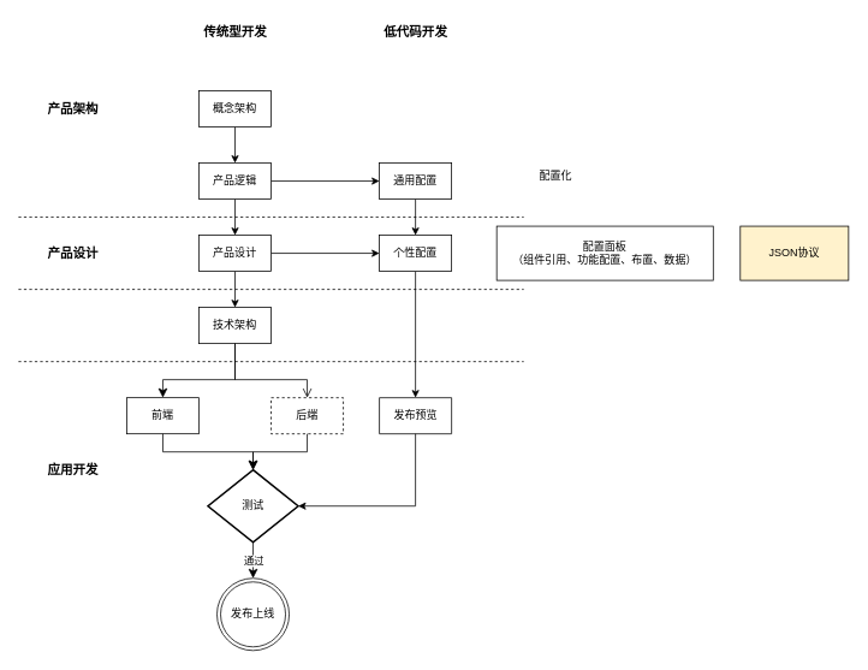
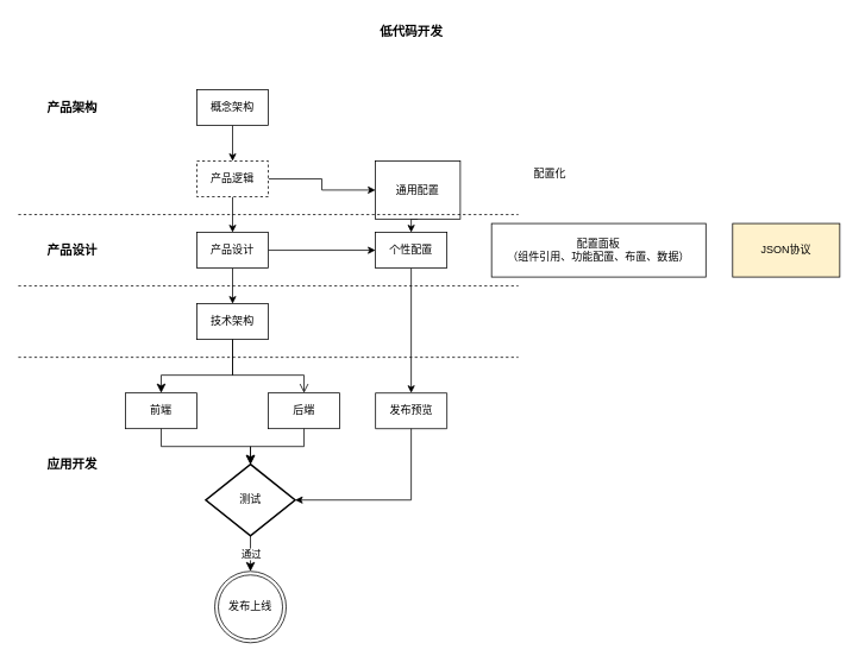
  <mxCell id="0" />
  <mxCell id="1" parent="0" />
  <mxCell id="2" style="edgeStyle=orthogonalEdgeStyle;rounded=0;orthogonalLoop=1;jettySize=auto;html=1;exitX=0.5;exitY=1;exitDx=0;exitDy=0;entryX=0.5;entryY=0;entryDx=0;entryDy=0;" parent="1" source="3" target="11" edge="1"><mxGeometry relative="1" as="geometry" /></mxCell>
  <mxCell id="3" value="概念架构" style="rounded=0;whiteSpace=wrap;html=1;fontSize=12;glass=0;strokeWidth=1;shadow=0;labelBackgroundColor=none;" parent="1" vertex="1"><mxGeometry x="220" y="100" width="80" height="40" as="geometry" /></mxCell>
  <mxCell id="4" style="edgeStyle=orthogonalEdgeStyle;rounded=0;orthogonalLoop=1;jettySize=auto;html=1;exitX=0.5;exitY=1;exitDx=0;exitDy=0;entryX=0.5;entryY=0;entryDx=0;entryDy=0;" parent="1" source="5" target="8" edge="1"><mxGeometry relative="1" as="geometry" /></mxCell>
- <mxCell id="5" value="通用配置" style="rounded=0;whiteSpace=wrap;html=1;fontSize=12;glass=0;strokeWidth=1;shadow=0;labelBackgroundColor=none;" parent="1" vertex="1"><mxGeometry x="420" y="180" width="80" height="40" as="geometry" /></mxCell>
+ <mxCell id="5" value="通用配置" style="rounded=0;whiteSpace=wrap;html=1;fontSize=12;glass=0;strokeWidth=1;shadow=0;labelBackgroundColor=none;" parent="1" vertex="1"><mxGeometry x="420" y="180" width="95" height="65" as="geometry" /></mxCell>
  <mxCell id="6" value="技术架构" style="rounded=0;whiteSpace=wrap;html=1;fontSize=12;glass=0;strokeWidth=1;shadow=0;labelBackgroundColor=none;" parent="1" vertex="1"><mxGeometry x="220" y="340" width="80" height="40" as="geometry" /></mxCell>
  <mxCell id="7" style="edgeStyle=orthogonalEdgeStyle;rounded=0;orthogonalLoop=1;jettySize=auto;html=1;exitX=0.5;exitY=1;exitDx=0;exitDy=0;" parent="1" source="8" target="33" edge="1"><mxGeometry relative="1" as="geometry" /></mxCell>
  <mxCell id="8" value="个性配置" style="rounded=0;whiteSpace=wrap;html=1;fontSize=12;glass=0;strokeWidth=1;shadow=0;labelBackgroundColor=none;" parent="1" vertex="1"><mxGeometry x="420" y="260" width="80" height="40" as="geometry" /></mxCell>
  <mxCell id="9" style="edgeStyle=orthogonalEdgeStyle;rounded=0;orthogonalLoop=1;jettySize=auto;html=1;exitX=0.5;exitY=1;exitDx=0;exitDy=0;entryX=0.5;entryY=0;entryDx=0;entryDy=0;" parent="1" source="11" target="15" edge="1"><mxGeometry relative="1" as="geometry" /></mxCell>
  <mxCell id="10" style="edgeStyle=orthogonalEdgeStyle;rounded=0;orthogonalLoop=1;jettySize=auto;html=1;exitX=1;exitY=0.5;exitDx=0;exitDy=0;entryX=0;entryY=0.5;entryDx=0;entryDy=0;" parent="1" source="11" target="5" edge="1"><mxGeometry relative="1" as="geometry" /></mxCell>
- <mxCell id="11" value="产品逻辑" style="rounded=0;whiteSpace=wrap;html=1;labelBackgroundColor=none;" parent="1" vertex="1"><mxGeometry x="220" y="180" width="80" height="40" as="geometry" /></mxCell>
- <mxCell id="12" value="传统型开发" style="text;strokeColor=none;align=center;fillColor=none;html=1;verticalAlign=middle;rounded=0;fontSize=14;fontStyle=1;labelBackgroundColor=none;labelBorderColor=none;textShadow=0;" parent="1" vertex="1"><mxGeometry x="220" y="20" width="80" height="30" as="geometry" /></mxCell>
+ <mxCell id="11" value="产品逻辑" style="rounded=0;whiteSpace=wrap;html=1;labelBackgroundColor=none;dashed=1;" parent="1" vertex="1"><mxGeometry x="220" y="180" width="80" height="40" as="geometry" /></mxCell>
  <mxCell id="13" style="edgeStyle=orthogonalEdgeStyle;rounded=0;orthogonalLoop=1;jettySize=auto;html=1;exitX=1;exitY=0.5;exitDx=0;exitDy=0;entryX=0;entryY=0.5;entryDx=0;entryDy=0;" parent="1" source="15" target="8" edge="1"><mxGeometry relative="1" as="geometry" /></mxCell>
  <mxCell id="14" style="edgeStyle=orthogonalEdgeStyle;rounded=0;orthogonalLoop=1;jettySize=auto;html=1;exitX=0.5;exitY=1;exitDx=0;exitDy=0;entryX=0.5;entryY=0;entryDx=0;entryDy=0;" parent="1" source="15" target="6" edge="1"><mxGeometry relative="1" as="geometry" /></mxCell>
  <mxCell id="15" value="产品设计" style="rounded=0;whiteSpace=wrap;html=1;labelBackgroundColor=none;" parent="1" vertex="1"><mxGeometry x="220" y="260" width="80" height="40" as="geometry" /></mxCell>
  <mxCell id="16" value="低代码开发" style="text;strokeColor=none;align=center;fillColor=none;html=1;verticalAlign=middle;rounded=0;fontSize=14;fontStyle=1;labelBackgroundColor=none;labelBorderColor=none;textShadow=0;" parent="1" vertex="1"><mxGeometry x="420" y="20" width="80" height="30" as="geometry" /></mxCell>
  <mxCell id="17" value="产品架构" style="text;strokeColor=none;align=center;fillColor=none;html=1;verticalAlign=middle;rounded=0;fontSize=14;fontStyle=1;labelBackgroundColor=none;labelBorderColor=none;textShadow=0;" parent="1" vertex="1"><mxGeometry x="20" y="100" width="120" height="40" as="geometry" /></mxCell>
  <mxCell id="18" value="" style="endArrow=none;dashed=1;html=1;rounded=0;labelBackgroundColor=none;fontColor=default;" parent="1" edge="1"><mxGeometry width="50" height="50" relative="1" as="geometry"><mxPoint x="20" y="240" as="sourcePoint" /><mxPoint x="580" y="240" as="targetPoint" /></mxGeometry></mxCell>
  <mxCell id="19" value="" style="endArrow=none;dashed=1;html=1;rounded=0;labelBackgroundColor=none;fontColor=default;" parent="1" edge="1"><mxGeometry width="50" height="50" relative="1" as="geometry"><mxPoint x="20" y="320" as="sourcePoint" /><mxPoint x="580" y="320" as="targetPoint" /></mxGeometry></mxCell>
  <mxCell id="20" value="产品设计" style="text;strokeColor=none;align=center;fillColor=none;html=1;verticalAlign=middle;rounded=0;fontSize=14;fontStyle=1;labelBackgroundColor=none;labelBorderColor=none;textShadow=0;" parent="1" vertex="1"><mxGeometry x="20" y="260" width="120" height="40" as="geometry" /></mxCell>
  <mxCell id="21" value="应用开发" style="text;strokeColor=none;align=center;fillColor=none;html=1;verticalAlign=middle;rounded=0;fontSize=14;fontStyle=1;labelBackgroundColor=none;labelBorderColor=none;textShadow=0;" parent="1" vertex="1"><mxGeometry x="20" y="500" width="120" height="40" as="geometry" /></mxCell>
  <mxCell id="22" value="" style="endArrow=none;dashed=1;html=1;rounded=0;labelBackgroundColor=none;fontColor=default;" parent="1" edge="1"><mxGeometry width="50" height="50" relative="1" as="geometry"><mxPoint x="20" y="400" as="sourcePoint" /><mxPoint x="580" y="400" as="targetPoint" /></mxGeometry></mxCell>
  <mxCell id="23" value="" style="edgeStyle=elbowEdgeStyle;elbow=vertical;endArrow=classic;html=1;curved=0;rounded=0;endSize=8;startSize=8;exitX=0.5;exitY=1;exitDx=0;exitDy=0;entryX=0.5;entryY=0;entryDx=0;entryDy=0;labelBackgroundColor=none;fontColor=default;" parent="1" source="6" target="25" edge="1"><mxGeometry width="50" height="50" relative="1" as="geometry"><mxPoint x="370" y="530" as="sourcePoint" /><mxPoint x="220" y="540" as="targetPoint" /><Array as="points"><mxPoint x="240" y="420" /></Array></mxGeometry></mxCell>
  <mxCell id="24" value="" style="edgeStyle=elbowEdgeStyle;elbow=vertical;endArrow=open;html=1;curved=0;rounded=0;endSize=8;startSize=8;exitX=0.5;exitY=1;exitDx=0;exitDy=0;entryX=0.5;entryY=0;entryDx=0;entryDy=0;labelBackgroundColor=none;fontColor=default;" parent="1" source="6" target="26" edge="1"><mxGeometry width="50" height="50" relative="1" as="geometry"><mxPoint x="300" y="470" as="sourcePoint" /><mxPoint x="340" y="540" as="targetPoint" /><Array as="points"><mxPoint x="310" y="420" /><mxPoint x="290" y="540" /><mxPoint x="290" y="540" /><mxPoint x="330" y="520" /></Array></mxGeometry></mxCell>
  <mxCell id="25" value="前端" style="rounded=0;whiteSpace=wrap;html=1;labelBackgroundColor=none;" parent="1" vertex="1"><mxGeometry x="140" y="440" width="80" height="40" as="geometry" /></mxCell>
- <mxCell id="26" value="后端" style="rounded=0;whiteSpace=wrap;html=1;labelBackgroundColor=none;dashed=1;" parent="1" vertex="1"><mxGeometry x="300" y="440" width="80" height="40" as="geometry" /></mxCell>
+ <mxCell id="26" value="后端" style="rounded=0;whiteSpace=wrap;html=1;labelBackgroundColor=none;" parent="1" vertex="1"><mxGeometry x="300" y="440" width="80" height="40" as="geometry" /></mxCell>
  <mxCell id="27" value="" style="edgeStyle=elbowEdgeStyle;elbow=vertical;endArrow=classic;html=1;curved=0;rounded=0;endSize=8;startSize=8;exitX=0.5;exitY=1;exitDx=0;exitDy=0;entryX=0.5;entryY=0;entryDx=0;entryDy=0;entryPerimeter=0;labelBackgroundColor=none;fontColor=default;" parent="1" source="26" target="28" edge="1"><mxGeometry width="50" height="50" relative="1" as="geometry"><mxPoint x="300" y="470" as="sourcePoint" /><mxPoint x="280" y="620" as="targetPoint" /><Array as="points"><mxPoint x="310" y="500" /><mxPoint x="320" y="490" /></Array></mxGeometry></mxCell>
  <mxCell id="28" value="测试" style="strokeWidth=2;html=1;shape=mxgraph.flowchart.decision;whiteSpace=wrap;labelBackgroundColor=none;" parent="1" vertex="1"><mxGeometry x="230" y="520" width="100" height="80" as="geometry" /></mxCell>
  <mxCell id="29" value="" style="edgeStyle=elbowEdgeStyle;elbow=vertical;endArrow=classic;html=1;curved=0;rounded=0;endSize=8;startSize=8;entryX=0.5;entryY=0;entryDx=0;entryDy=0;entryPerimeter=0;exitX=0.5;exitY=1;exitDx=0;exitDy=0;labelBackgroundColor=none;fontColor=default;" parent="1" source="25" target="28" edge="1"><mxGeometry width="50" height="50" relative="1" as="geometry"><mxPoint x="180" y="680" as="sourcePoint" /><mxPoint x="230" y="630" as="targetPoint" /><Array as="points"><mxPoint x="250" y="500" /></Array></mxGeometry></mxCell>
  <mxCell id="30" value="" style="edgeStyle=elbowEdgeStyle;elbow=horizontal;endArrow=classic;html=1;curved=0;rounded=0;endSize=8;startSize=8;exitX=0.5;exitY=1;exitDx=0;exitDy=0;exitPerimeter=0;entryX=0.5;entryY=0;entryDx=0;entryDy=0;labelBackgroundColor=none;fontColor=default;" parent="1" source="28" target="32" edge="1"><mxGeometry width="50" height="50" relative="1" as="geometry"><mxPoint x="280" y="820" as="sourcePoint" /><mxPoint x="280.96" y="820" as="targetPoint" /></mxGeometry></mxCell>
  <mxCell id="31" value="通过" style="edgeLabel;html=1;align=center;verticalAlign=middle;resizable=0;points=[];" parent="30" vertex="1" connectable="0"><mxGeometry relative="1" as="geometry"><mxPoint as="offset" /></mxGeometry></mxCell>
  <mxCell id="32" value="发布上线" style="ellipse;shape=doubleEllipse;whiteSpace=wrap;html=1;aspect=fixed;labelBackgroundColor=none;" parent="1" vertex="1"><mxGeometry x="240" y="640" width="80" height="80" as="geometry" /></mxCell>
  <mxCell id="33" value="发布预览" style="verticalLabelPosition=middle;verticalAlign=middle;html=1;shape=mxgraph.basic.rect;fillColor2=none;strokeWidth=1;size=20;indent=5;align=center;labelPosition=center;" parent="1" vertex="1"><mxGeometry x="420" y="440" width="80" height="40" as="geometry" /></mxCell>
  <mxCell id="34" style="edgeStyle=orthogonalEdgeStyle;rounded=0;orthogonalLoop=1;jettySize=auto;html=1;entryX=1;entryY=0.5;entryDx=0;entryDy=0;entryPerimeter=0;" parent="1" source="33" target="28" edge="1"><mxGeometry relative="1" as="geometry"><Array as="points"><mxPoint x="460" y="560" /></Array></mxGeometry></mxCell>
  <mxCell id="35" value="配置面板&lt;div&gt;（组件引用、功能配置、布置、数据）&lt;/div&gt;" style="rounded=0;whiteSpace=wrap;html=1;" vertex="1" parent="1"><mxGeometry x="550" y="250" width="240" height="60" as="geometry" /></mxCell>
  <mxCell id="36" value="配置化" style="text;html=1;align=center;verticalAlign=middle;resizable=0;points=[];autosize=1;strokeColor=none;fillColor=none;" vertex="1" parent="1"><mxGeometry x="580" y="180" width="70" height="30" as="geometry" /></mxCell>
  <mxCell id="37" value="JSON协议" style="rounded=0;whiteSpace=wrap;html=1;fillColor=#fff2cc;" vertex="1" parent="1"><mxGeometry x="820" y="250" width="120" height="60" as="geometry" /></mxCell>
